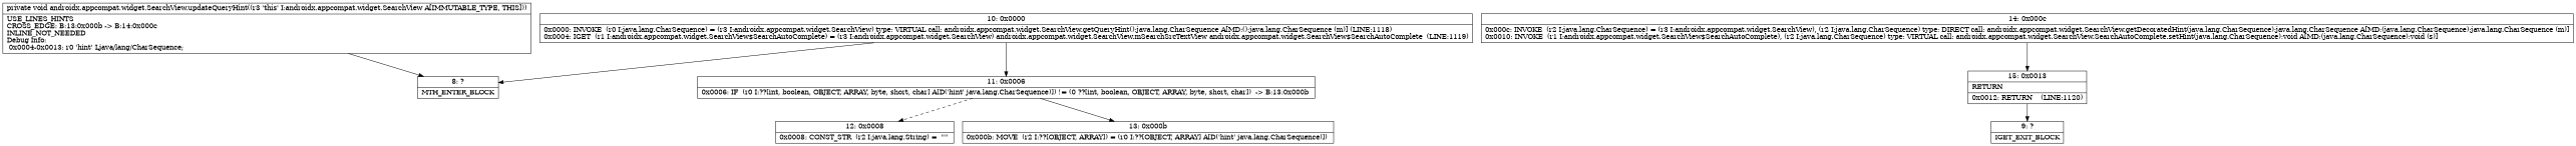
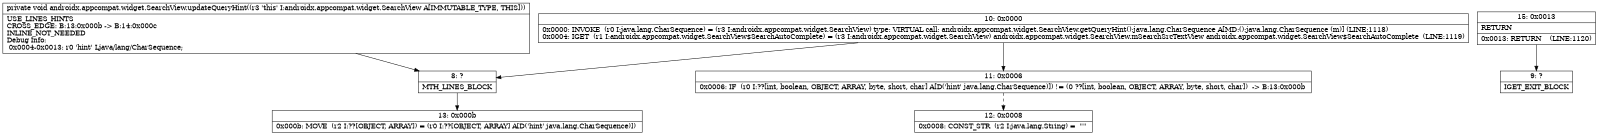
  digraph {
    node [shape=record]
-   n1 [label="{8\:\ ?|MTH_ENTER_BLOCK\l}"]
+   n1 [label="{8\:\ ?|MTH_LINES_BLOCK\l}"]
    n2 [label="{10\:\ 0x0000|0x0000: INVOKE  (r0 I:java.lang.CharSequence) = (r3 I:androidx.appcompat.widget.SearchView) type: VIRTUAL call: androidx.appcompat.widget.SearchView.getQueryHint():java.lang.CharSequence A[MD:():java.lang.CharSequence (m)] (LINE:1118)\l0x0004: IGET  (r1 I:androidx.appcompat.widget.SearchView$SearchAutoComplete) = (r3 I:androidx.appcompat.widget.SearchView) androidx.appcompat.widget.SearchView.mSearchSrcTextView androidx.appcompat.widget.SearchView$SearchAutoComplete  (LINE:1119)\l}"]
    n3 [label="{11\:\ 0x0006|0x0006: IF  (r0 I:??[int, boolean, OBJECT, ARRAY, byte, short, char] A[D('hint' java.lang.CharSequence)]) != (0 ??[int, boolean, OBJECT, ARRAY, byte, short, char])  \-\> B:13:0x000b \l}"]
    n4 [label="{12\:\ 0x0008|0x0008: CONST_STR  (r2 I:java.lang.String) =  \"\" \l}"]
    n5 [label="{13\:\ 0x000b|0x000b: MOVE  (r2 I:??[OBJECT, ARRAY]) = (r0 I:??[OBJECT, ARRAY] A[D('hint' java.lang.CharSequence)]) \l}"]
-   n6 [label="{14\:\ 0x000c|0x000c: INVOKE  (r2 I:java.lang.CharSequence) = (r3 I:androidx.appcompat.widget.SearchView), (r2 I:java.lang.CharSequence) type: DIRECT call: androidx.appcompat.widget.SearchView.getDecoratedHint(java.lang.CharSequence):java.lang.CharSequence A[MD:(java.lang.CharSequence):java.lang.CharSequence (m)]\l0x0010: INVOKE  (r1 I:androidx.appcompat.widget.SearchView$SearchAutoComplete), (r2 I:java.lang.CharSequence) type: VIRTUAL call: androidx.appcompat.widget.SearchView.SearchAutoComplete.setHint(java.lang.CharSequence):void A[MD:(java.lang.CharSequence):void (s)]\l}"]
-   n7 [label="{15\:\ 0x0013|RETURN\l|0x0012: RETURN    (LINE:1120)\l}"]
+   n7 [label="{15\:\ 0x0013|RETURN\l|0x0013: RETURN    (LINE:1120)\l}"]
    n8 [label="{9\:\ ?|IGET_EXIT_BLOCK\l}"]
    n9 [label="{private void androidx.appcompat.widget.SearchView.updateQueryHint((r3 'this' I:androidx.appcompat.widget.SearchView A[IMMUTABLE_TYPE, THIS]))  | USE_LINES_HINTS\lCROSS_EDGE: B:13:0x000b \-\> B:14:0x000c\lINLINE_NOT_NEEDED\lDebug Info:\l  0x0004\-0x0013: r0 'hint' Ljava\/lang\/CharSequence;\l}"]
    n2 -> n1
    n2 -> n3
    n3 -> n4 [style=dashed]
-   n3 -> n5
-   n6 -> n7
+   n1 -> n5
    n7 -> n8
    n9 -> n1
  }
